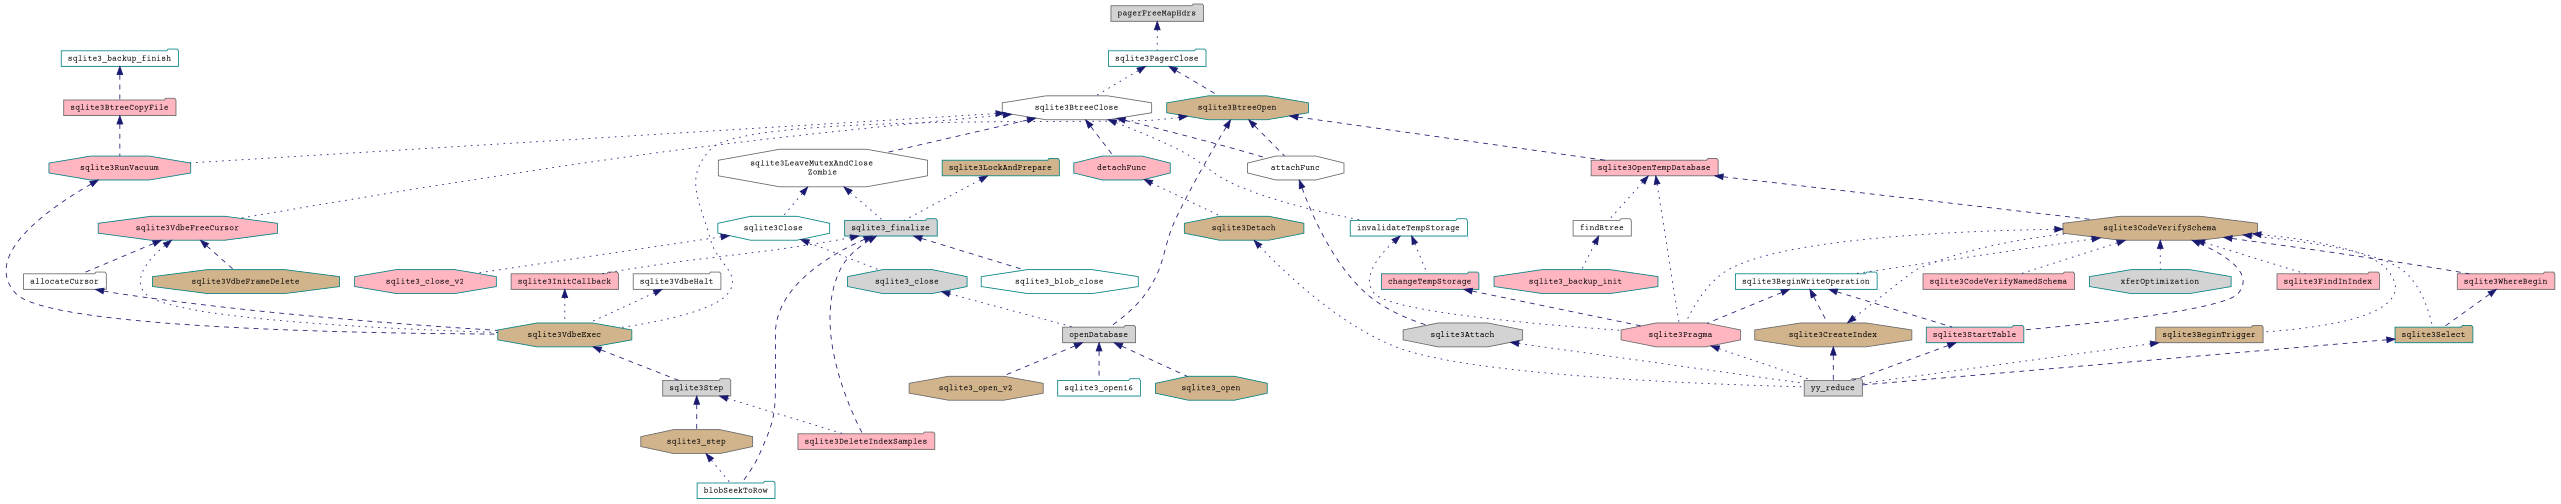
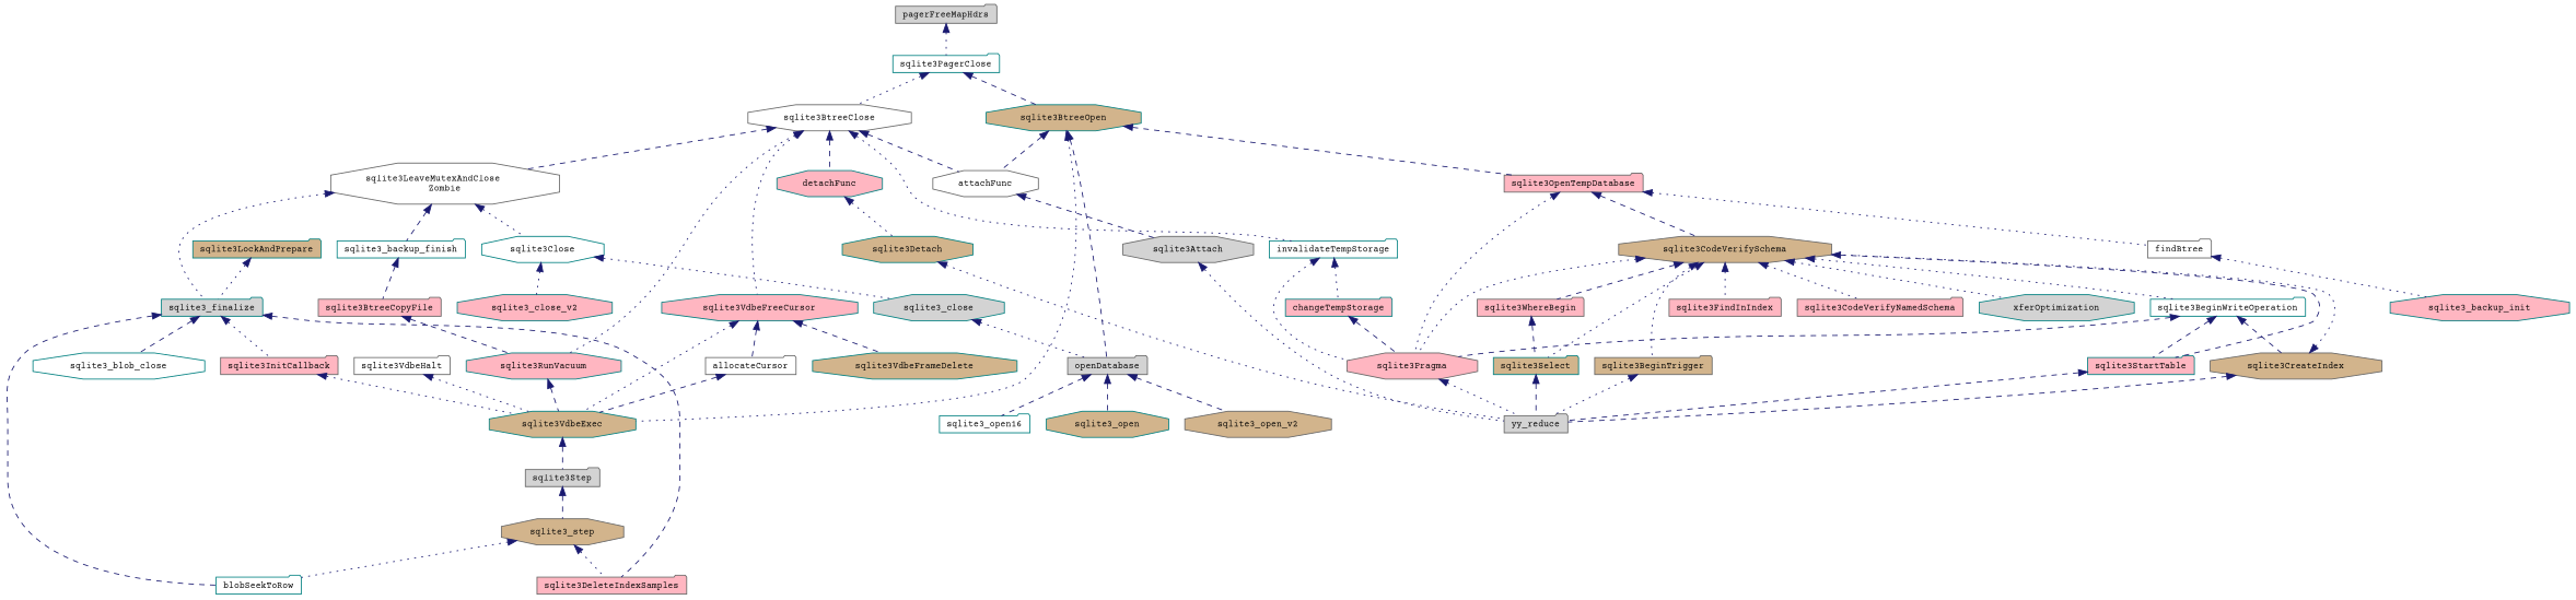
  digraph {
    fontname="Courier Prime"
    rankdir=TB
    node [color=teal fillcolor=lightpink fontname="Courier Prime" fontsize=10 shape=folder style=filled]
    edge [color=midnightblue dir=back fontname="Courier Prime" fontsize=10 labelfontname=FreeSans labelfontsize=10 style=dotted]
    n1 [color=gray40 fillcolor=lightgrey fontcolor=black height=0.2 label=pagerFreeMapHdrs width=0.4]
    n2 [fillcolor=white height=0.2 label=sqlite3PagerClose width=0.4]
    n3 [fillcolor=tan height=0.2 label=sqlite3BtreeOpen shape=octagon width=0.4]
    n4 [color=gray40 fillcolor=white height=0.2 label=sqlite3BtreeClose shape=octagon width=0.4]
    n5 [fillcolor=tan height=0.2 label=sqlite3VdbeExec shape=octagon width=0.4]
    n6 [color=gray40 fillcolor=white height=0.2 label=attachFunc shape=octagon width=0.4]
    n7 [color=gray40 height=0.2 label=sqlite3OpenTempDatabase width=0.4]
    n8 [color=gray40 fillcolor=lightgrey height=0.2 label=openDatabase width=0.4]
    n9 [height=0.2 label=sqlite3VdbeFreeCursor shape=octagon width=0.4]
    n10 [height=0.2 label=detachFunc shape=octagon width=0.4]
    n11 [fillcolor=white height=0.2 label=invalidateTempStorage width=0.4]
    n12 [height=0.2 label=sqlite3RunVacuum shape=octagon width=0.4]
    n13 [color=gray40 fillcolor=white height=0.2 label="sqlite3LeaveMutexAndClose\lZombie" shape=octagon width=0.4]
    n14 [color=gray40 fillcolor=lightgrey height=0.2 label=sqlite3Step width=0.4]
    n15 [color=gray40 fillcolor=lightgrey height=0.2 label=sqlite3Attach shape=octagon width=0.4]
    n16 [color=gray40 fillcolor=white height=0.2 label=findBtree width=0.4]
    n17 [color=gray40 fillcolor=tan height=0.2 label=sqlite3CodeVerifySchema shape=octagon width=0.4]
    n18 [color=gray40 height=0.2 label=sqlite3Pragma shape=octagon width=0.4]
    n19 [fillcolor=tan height=0.2 label=sqlite3_open shape=octagon width=0.4]
    n20 [color=gray40 fillcolor=tan height=0.2 label=sqlite3_open_v2 shape=octagon width=0.4]
    n21 [fillcolor=white height=0.2 label=sqlite3_open16 width=0.4]
    n22 [color=gray40 fillcolor=tan height=0.2 label=sqlite3_step shape=octagon width=0.4]
    n23 [fillcolor=white height=0.2 label=blobSeekToRow width=0.4]
    n24 [color=gray40 height=0.2 label=sqlite3DeleteIndexSamples width=0.4]
    n25 [color=gray40 fillcolor=lightgrey height=0.2 label=yy_reduce width=0.4]
    n26 [height=0.2 label=sqlite3_backup_init shape=octagon width=0.4]
    n27 [color=gray40 height=0.2 label=sqlite3FindInIndex width=0.4]
    n28 [height=0.2 label=sqlite3StartTable width=0.4]
    n29 [color=gray40 height=0.2 label=sqlite3CodeVerifyNamedSchema width=0.4]
    n30 [fillcolor=white height=0.2 label=sqlite3BeginWriteOperation width=0.4]
    n31 [fillcolor=lightgrey height=0.2 label=xferOptimization shape=octagon width=0.4]
    n32 [fillcolor=tan height=0.2 label=sqlite3Select width=0.4]
    n33 [color=gray40 fillcolor=tan height=0.2 label=sqlite3BeginTrigger width=0.4]
    n34 [color=gray40 height=0.2 label=sqlite3WhereBegin width=0.4]
    n35 [color=gray40 fillcolor=tan height=0.2 label=sqlite3CreateIndex shape=octagon width=0.4]
    n36 [fillcolor=tan height=0.2 label=sqlite3VdbeFrameDelete shape=octagon width=0.4]
    n37 [color=gray40 fillcolor=white height=0.2 label=allocateCursor width=0.4]
    n38 [fillcolor=tan height=0.2 label=sqlite3Detach shape=octagon width=0.4]
    n39 [height=0.2 label=changeTempStorage width=0.4]
    n40 [fillcolor=white height=0.2 label=sqlite3_backup_finish width=0.4]
    n41 [fillcolor=lightgrey height=0.2 label=sqlite3_finalize width=0.4]
    n42 [fillcolor=white height=0.2 label=sqlite3Close shape=octagon width=0.4]
    n43 [color=gray40 fillcolor=white height=0.2 label=sqlite3VdbeHalt width=0.4]
    n44 [color=gray40 height=0.2 label=sqlite3BtreeCopyFile width=0.4]
    n45 [fillcolor=white height=0.2 label=sqlite3_blob_close shape=octagon width=0.4]
    n46 [color=gray40 height=0.2 label=sqlite3InitCallback width=0.4]
    n47 [fillcolor=lightgrey height=0.2 label=sqlite3_close shape=octagon width=0.4]
    n48 [height=0.2 label=sqlite3_close_v2 shape=octagon width=0.4]
    n49 [fillcolor=tan height=0.2 label=sqlite3LockAndPrepare width=0.4]
    n1 -> n2
    n2 -> n3 [style=dashed]
    n2 -> n4
    n3 -> n5
    n3 -> n6 [style=dashed]
    n3 -> n7 [style=dashed]
    n3 -> n8 [style=dashed]
    n4 -> n6 [style=dashed]
    n4 -> n9
    n4 -> n10 [style=dashed]
    n4 -> n11
    n4 -> n12
    n4 -> n13 [style=dashed]
    n5 -> n14 [style=dashed]
    n6 -> n15 [style=dashed]
    n7 -> n16
    n7 -> n17 [style=dashed]
    n7 -> n18
    n8 -> n19 [style=dashed]
    n8 -> n20 [style=dashed]
    n8 -> n21 [style=dashed]
    n9 -> n5
    n9 -> n36 [style=dashed]
    n9 -> n37 [style=dashed]
    n10 -> n38
    n11 -> n18
    n11 -> n39
    n12 -> n5 [style=dashed]
+   n13 -> n40 [style=dashed]
    n13 -> n41
    n13 -> n42
    n14 -> n22 [style=dashed]
    n15 -> n25
    n16 -> n26
    n17 -> n18
    n17 -> n27
    n17 -> n28 [style=dashed]
    n17 -> n29
    n17 -> n30
    n17 -> n31
    n17 -> n32
    n17 -> n33
    n17 -> n34 [style=dashed]
    n18 -> n25
    n22 -> n23
-   n14 -> n24
+   n22 -> n24
    n28 -> n25 [style=dashed]
    n30 -> n18 [style=dashed]
    n30 -> n28 [style=dashed]
    n30 -> n35 [style=dashed]
    n32 -> n25 [style=dashed]
    n33 -> n25
    n34 -> n32 [style=dashed]
    n35 -> n17
    n35 -> n25 [style=dashed]
    n37 -> n5 [style=dashed]
    n38 -> n25
    n39 -> n18 [style=dashed]
    n40 -> n44 [style=dashed]
    n41 -> n23 [style=dashed]
    n41 -> n24 [style=dashed]
    n41 -> n45 [style=dashed]
    n41 -> n46
    n42 -> n47
    n42 -> n48
    n43 -> n5
    n44 -> n12 [style=dashed]
    n46 -> n5
    n47 -> n8
    n49 -> n41
  }
